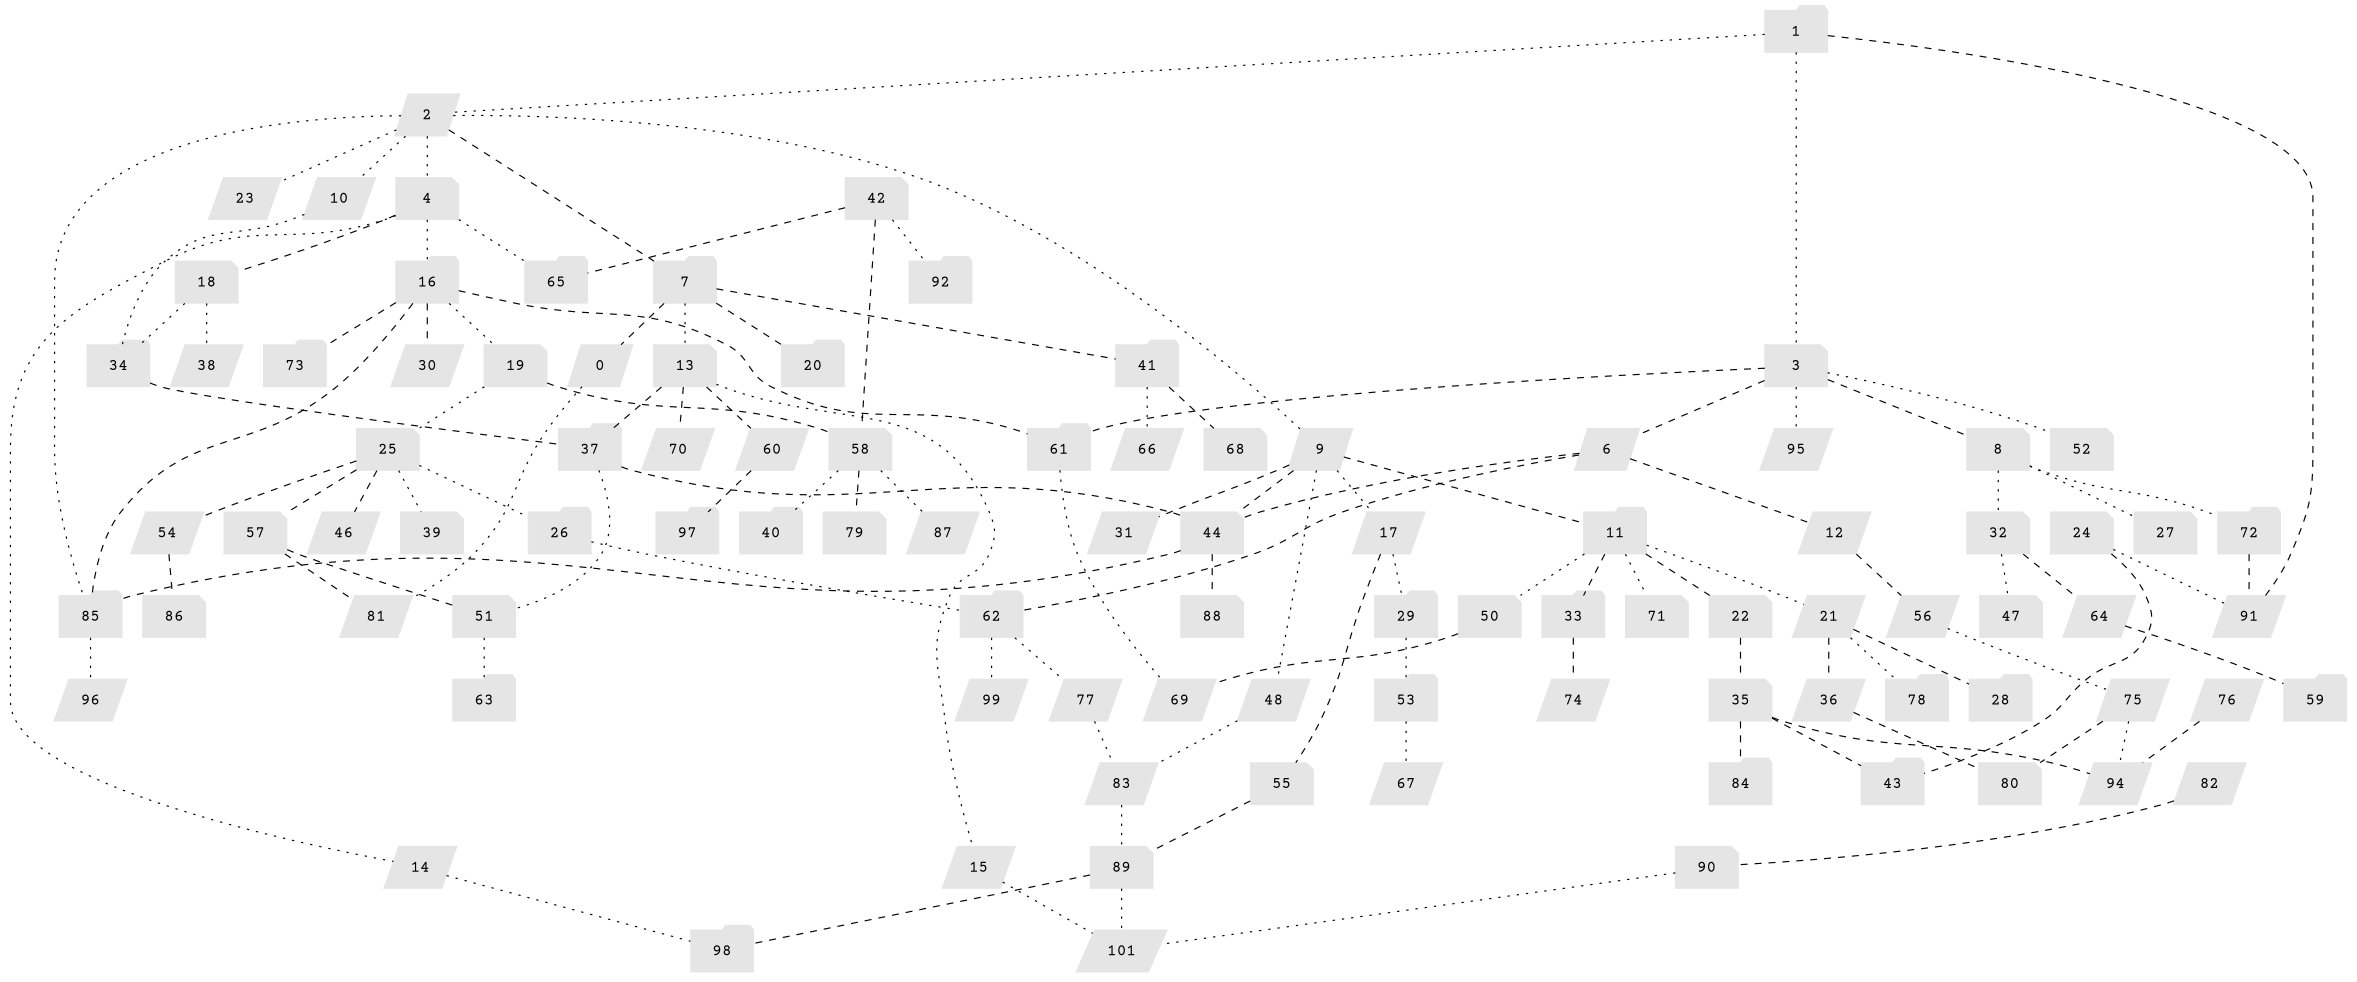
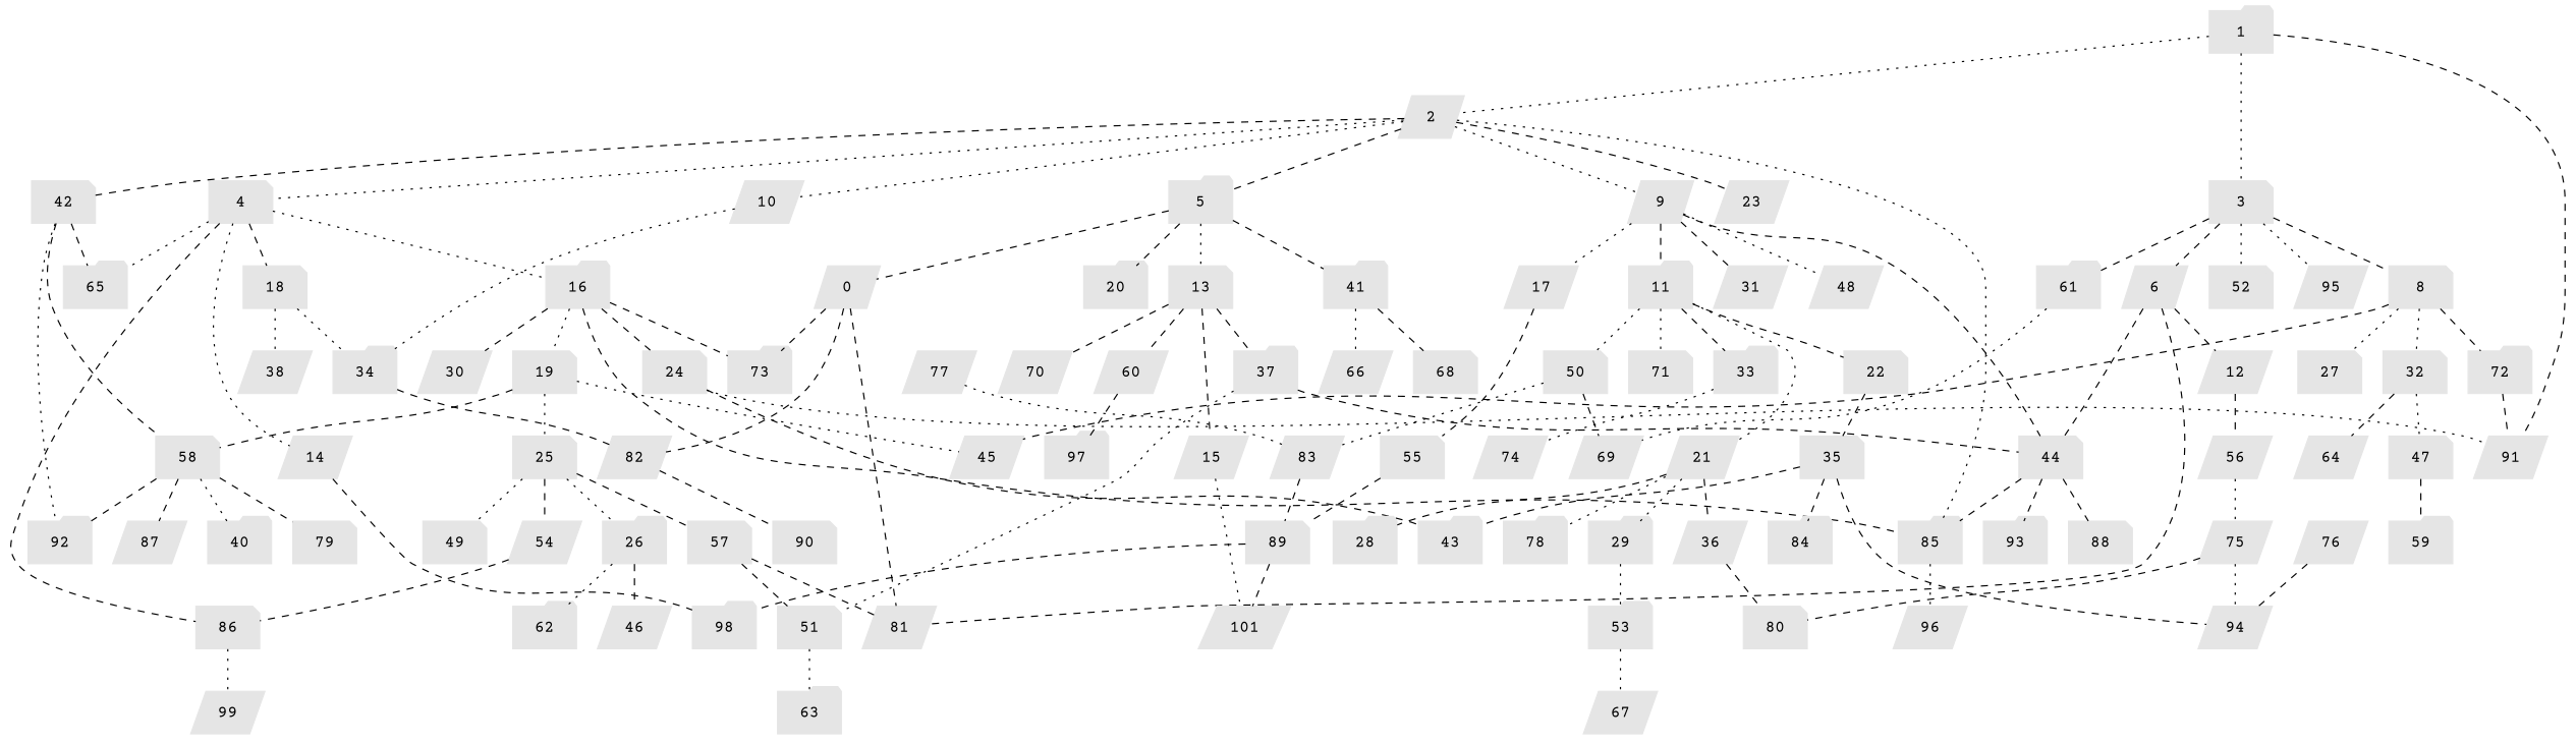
  graph {
    fontname="Courier Prime"
    node [color=gray90 fontname="Courier Prime" shape=parallelogram style=filled]
    edge [fontname="Courier Prime" style=dashed]
    1 [shape=folder]
    2
    3 [shape=note]
    91
    4 [shape=note]
-   5 [shape=folder label=7]
+   5 [shape=folder]
    9
    10
    23
    42 [shape=note]
    85 [shape=folder]
    6
    8 [shape=note]
    52 [shape=note]
    61 [shape=folder]
    95
    14
    16 [shape=folder]
    18 [shape=note]
    65 [shape=folder]
    86 [shape=note]
    n22 [label=0]
    13 [shape=note]
    20 [shape=folder]
    41 [shape=folder]
    44 [shape=note]
    11 [shape=folder]
    17
    31
    48
    34 [shape=folder]
    58 [shape=note]
    92 [shape=folder]
    96
    12
    81
    27 [shape=note]
    32 [shape=note]
+   45
    72 [shape=folder]
    69
    98 [shape=folder]
    73 [shape=folder]
    19 [shape=note]
    24 [shape=note]
    30
    38
    99
    82
    15
    37 [shape=folder]
    60
    70
    66
    68 [shape=note]
    56
    88 [shape=note]
+   93 [shape=folder]
    90 [shape=note]
    47 [shape=note]
    64
    21
    22 [shape=note]
    33 [shape=folder]
    50 [shape=note]
    71 [shape=note]
    29 [shape=folder]
    55 [shape=note]
    83
    28 [shape=folder]
    36
    78 [shape=folder]
    35 [shape=note]
    74
    75
    n76 [label=101]
    51 [shape=note]
    97 [shape=folder]
    25 [shape=note]
    43 [shape=folder]
    53 [shape=folder]
    89 [shape=note]
    26 [shape=folder]
    46
-   49 [shape=note label=39]
+   49 [shape=note]
    54
    57 [shape=note]
    40 [shape=folder]
    79 [shape=note]
    87
    80 [shape=note]
    84 [shape=folder]
    94
    62 [shape=folder]
    77
    67
    59 [shape=folder]
    63 [shape=folder]
    76
    1 -- 2 [style=dotted]
    1 -- 3 [style=dotted]
    1 -- 91
    2 -- 4 [style=dotted]
    2 -- 5
    2 -- 9 [style=dotted]
    2 -- 10 [style=dotted]
-   2 -- 23 [style=dotted]
+   2 -- 23
+   2 -- 42
    2 -- 85 [style=dotted]
    3 -- 6
    3 -- 8
    3 -- 52 [style=dotted]
    3 -- 61
    3 -- 95 [style=dotted]
    4 -- 14 [style=dotted]
    4 -- 16 [style=dotted]
    4 -- 18
    4 -- 65 [style=dotted]
+   4 -- 86
    5 -- n22
    5 -- 13 [style=dotted]
    5 -- 20
    5 -- 41
    9 -- 44
    9 -- 11
    9 -- 17 [style=dotted]
    9 -- 31
    9 -- 48 [style=dotted]
    10 -- 34 [style=dotted]
    42 -- 65
    42 -- 58
    42 -- 92 [style=dotted]
    85 -- 96 [style=dotted]
    6 -- 44
    6 -- 12
-   6 -- 62
+   6 -- 81
    8 -- 27 [style=dotted]
    8 -- 32 [style=dotted]
-   8 -- 72 [style=dotted]
+   8 -- 45
+   8 -- 72
    61 -- 69 [style=dotted]
-   14 -- 98 [style=dotted]
+   14 -- 98
    16 -- 85
    16 -- 73
    16 -- 19 [style=dotted]
-   16 -- 61
+   16 -- 24
    16 -- 30
    18 -- 34 [style=dotted]
    18 -- 38 [style=dotted]
-   62 -- 99 [style=dotted]
-   n22 -- 81 [style=dotted]
-   13 -- 15 [style=dotted]
+   86 -- 99 [style=dotted]
+   n22 -- 81
+   n22 -- 73
+   n22 -- 82
+   13 -- 15
    13 -- 37
    13 -- 60
    13 -- 70
    41 -- 66 [style=dotted]
    41 -- 68
    44 -- 85
    44 -- 88
+   44 -- 93
    11 -- 21 [style=dotted]
    11 -- 22
    11 -- 33
    11 -- 50 [style=dotted]
    11 -- 71 [style=dotted]
-   17 -- 29 [style=dotted]
+   21 -- 29 [style=dotted]
    17 -- 55
-   48 -- 83 [style=dotted]
-   34 -- 37
+   50 -- 83 [style=dotted]
+   34 -- 82
+   58 -- 92
    58 -- 40 [style=dotted]
    58 -- 79
-   58 -- 87 [style=dotted]
+   58 -- 87
    12 -- 56
    32 -- 47 [style=dotted]
    32 -- 64
    72 -- 91
    19 -- 58
+   19 -- 45 [style=dotted]
    19 -- 25 [style=dotted]
    24 -- 91 [style=dotted]
    24 -- 43
    82 -- 90
    15 -- n76 [style=dotted]
    37 -- 44
    37 -- 51 [style=dotted]
    60 -- 97
    56 -- 75 [style=dotted]
-   90 -- n76 [style=dotted]
-   64 -- 59
+   47 -- 59
    21 -- 28
    21 -- 36
    21 -- 78 [style=dotted]
    22 -- 35
-   33 -- 74
+   33 -- 74 [style=dotted]
    50 -- 69
    29 -- 53 [style=dotted]
    55 -- 89
-   83 -- 89 [style=dotted]
+   83 -- 89
    36 -- 80
    35 -- 43
    35 -- 84
    35 -- 94
    75 -- 80
    75 -- 94 [style=dotted]
    51 -- 63 [style=dotted]
    25 -- 26 [style=dotted]
-   25 -- 46
+   26 -- 46
    25 -- 49 [style=dotted]
    25 -- 54
    25 -- 57
    53 -- 67 [style=dotted]
    89 -- 98
-   89 -- n76 [style=dotted]
+   89 -- n76
    26 -- 62 [style=dotted]
    54 -- 86
    57 -- 81
    57 -- 51
-   62 -- 77 [style=dotted]
    77 -- 83 [style=dotted]
    76 -- 94
  }
